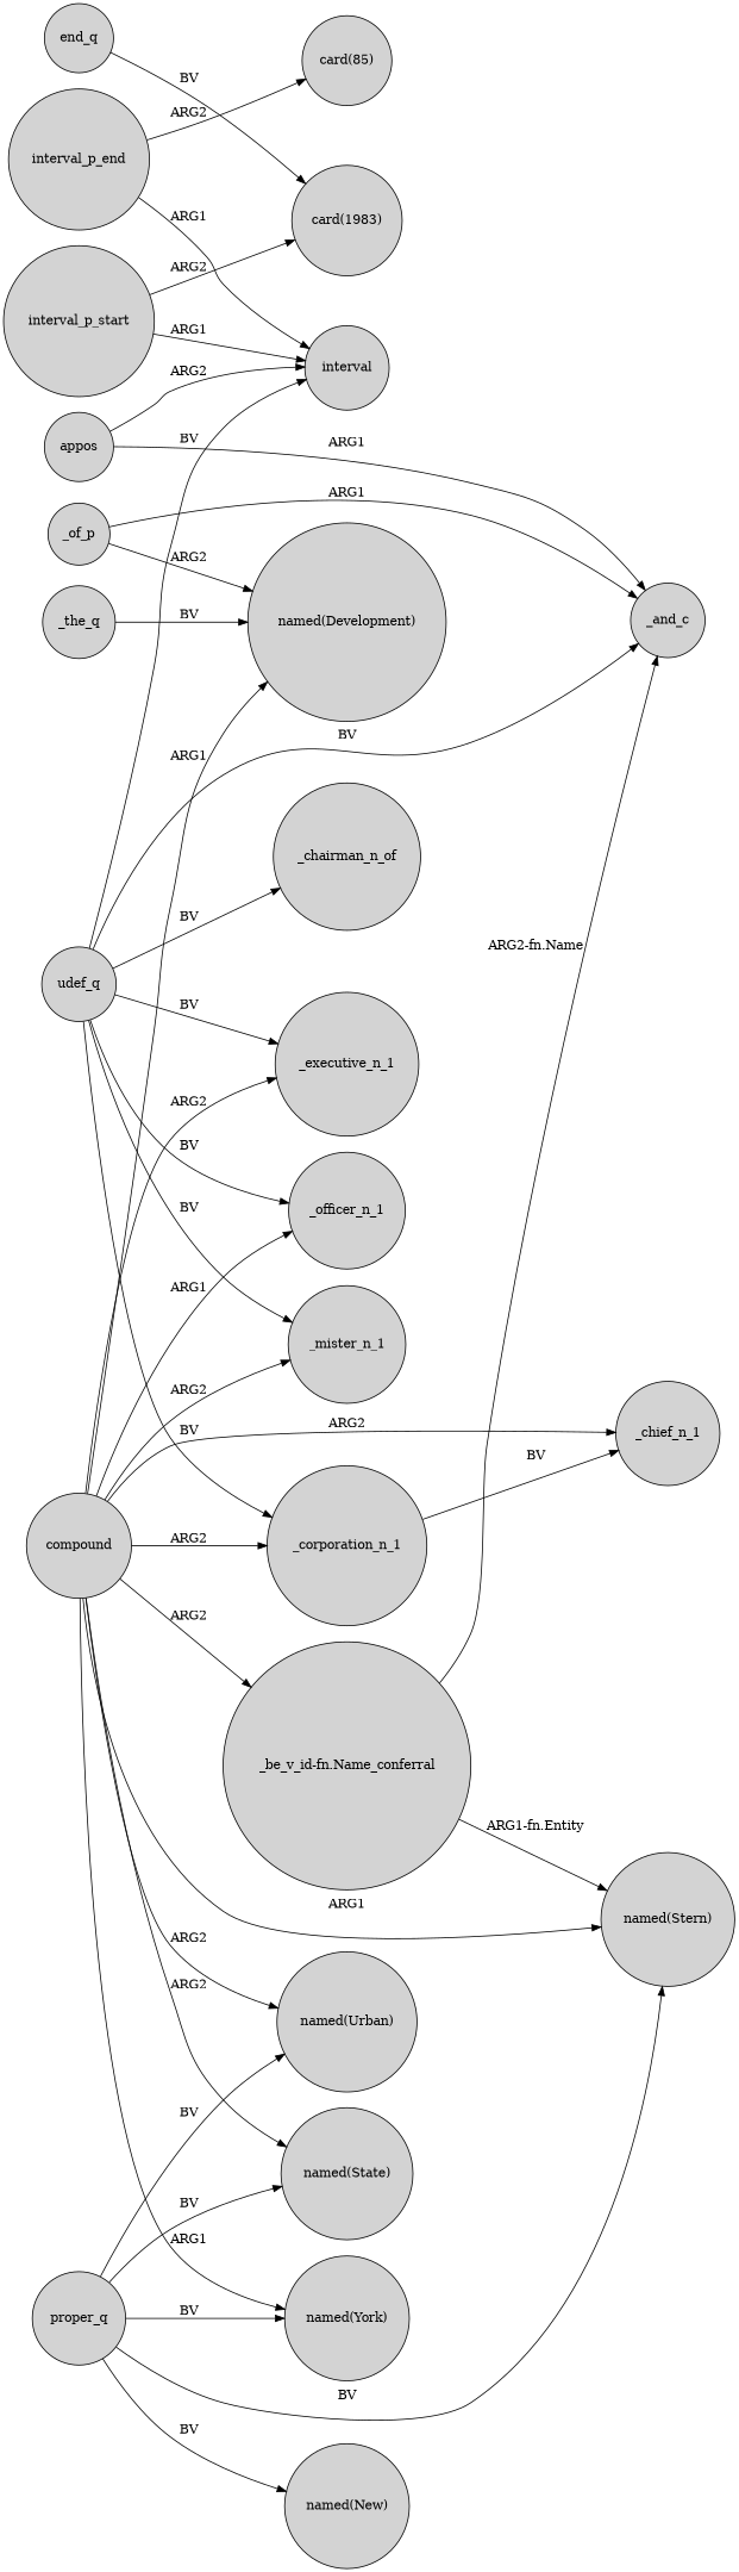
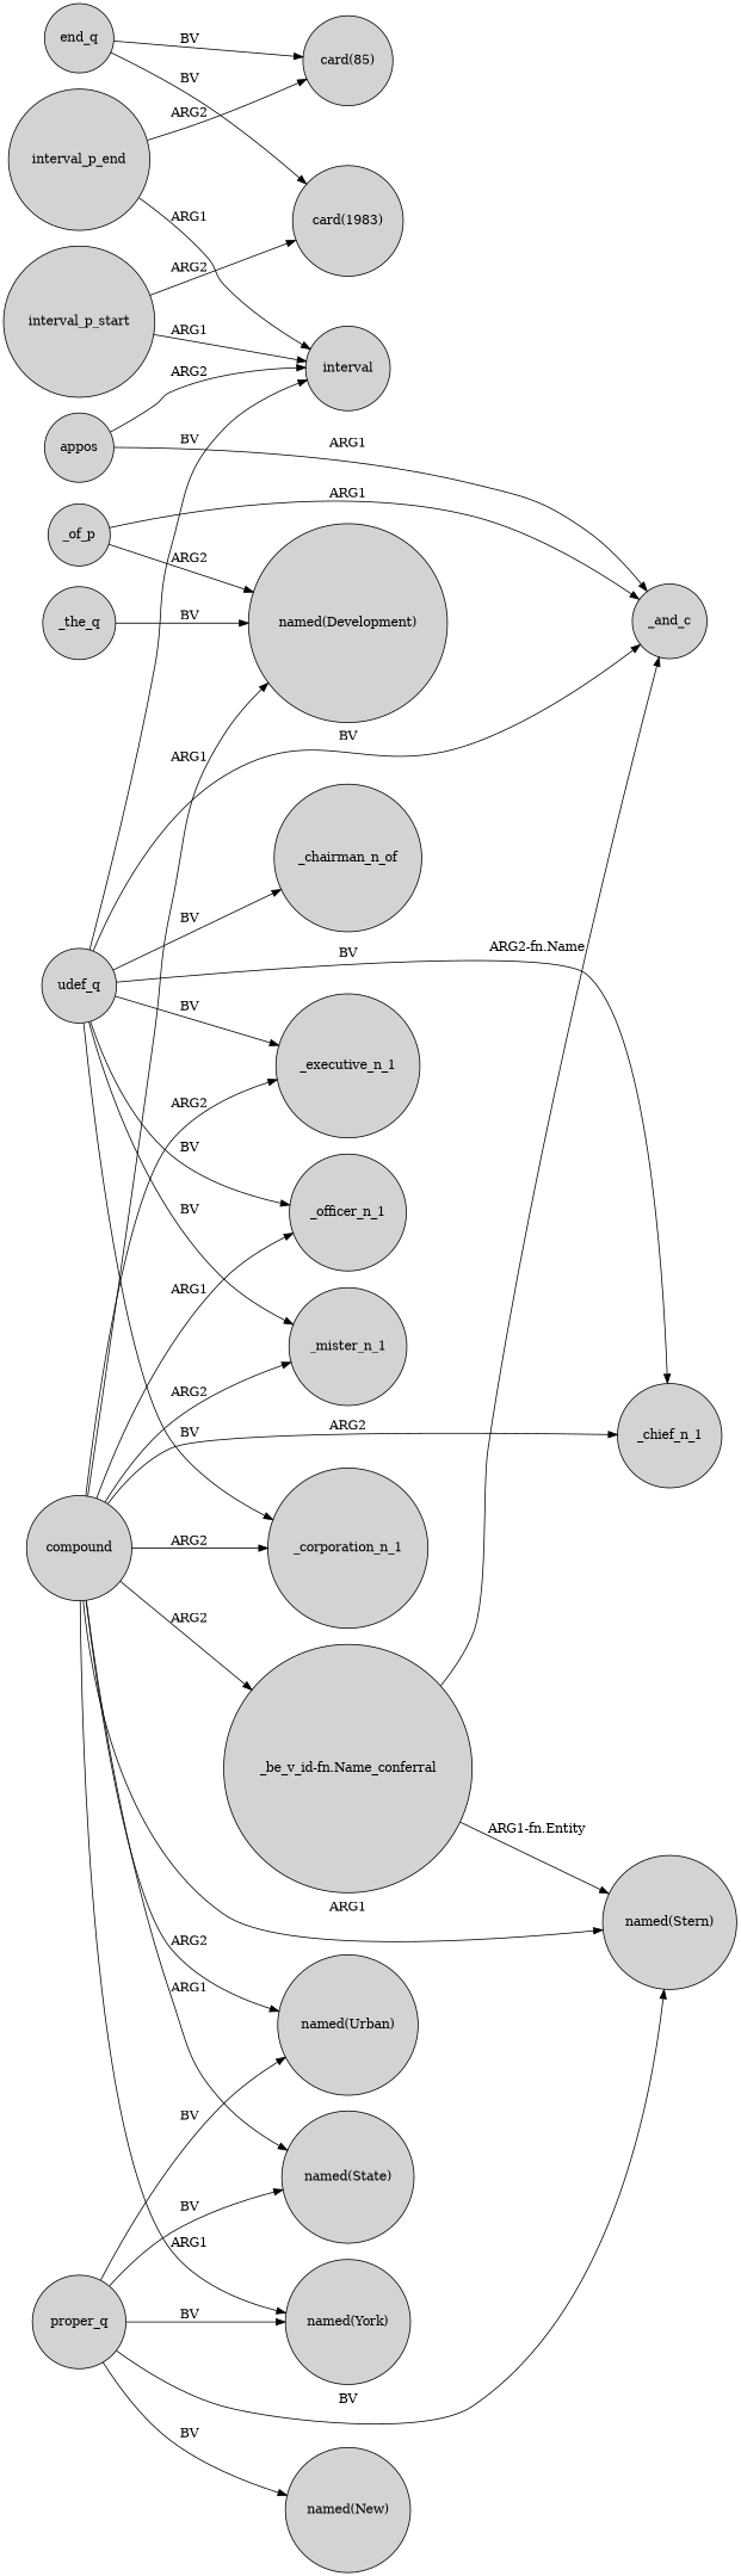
  digraph {
    rankdir=LR
    node [shape=circle style=filled]
    n1 [label=end_q]
    "card(85)"
    "card(1983)"
    compound
    _mister_n_1
    _chief_n_1
    "named(Development)"
    "named(Urban)"
    "named(State)"
    "named(York)"
    "named(Stern)"
    _executive_n_1
    _officer_n_1
    _corporation_n_1
    "_be_v_id-fn.Name_conferral"
    _of_p
    _and_c
    udef_q
    _chairman_n_of
    interval
    appos
    proper_q
    "named(New)"
    interval_p_start
    _the_q
    interval_p_end
+   n1 -> "card(85)" [label=BV]
    n1 -> "card(1983)" [label=BV]
    compound -> _mister_n_1 [label=ARG2]
    compound -> _chief_n_1 [label=ARG2]
    compound -> "named(Development)" [label=ARG1]
    compound -> "named(Urban)" [label=ARG2]
-   compound -> "named(State)" [label=ARG2]
+   compound -> "named(State)" [label=ARG1]
    compound -> "named(York)" [label=ARG1]
    compound -> "named(Stern)" [label=ARG1]
    compound -> _executive_n_1 [label=ARG2]
    compound -> _officer_n_1 [label=ARG1]
    compound -> _corporation_n_1 [label=ARG2]
    compound -> "_be_v_id-fn.Name_conferral" [label=ARG2]
    "_be_v_id-fn.Name_conferral" -> "named(Stern)" [label="ARG1-fn.Entity"]
    "_be_v_id-fn.Name_conferral" -> _and_c [label="ARG2-fn.Name"]
    _of_p -> "named(Development)" [label=ARG2]
    _of_p -> _and_c [label=ARG1]
    udef_q -> _mister_n_1 [label=BV]
-   _corporation_n_1 -> _chief_n_1 [label=BV]
+   udef_q -> _chief_n_1 [label=BV]
    udef_q -> _executive_n_1 [label=BV]
    udef_q -> _officer_n_1 [label=BV]
    udef_q -> _corporation_n_1 [label=BV]
    udef_q -> _and_c [label=BV]
    udef_q -> _chairman_n_of [label=BV]
    udef_q -> interval [label=BV]
    appos -> _and_c [label=ARG1]
    appos -> interval [label=ARG2]
    proper_q -> "named(Urban)" [label=BV]
    proper_q -> "named(State)" [label=BV]
    proper_q -> "named(York)" [label=BV]
    proper_q -> "named(Stern)" [label=BV]
    proper_q -> "named(New)" [label=BV]
    interval_p_start -> "card(1983)" [label=ARG2]
    interval_p_start -> interval [label=ARG1]
    _the_q -> "named(Development)" [label=BV]
    interval_p_end -> "card(85)" [label=ARG2]
    interval_p_end -> interval [label=ARG1]
  }
